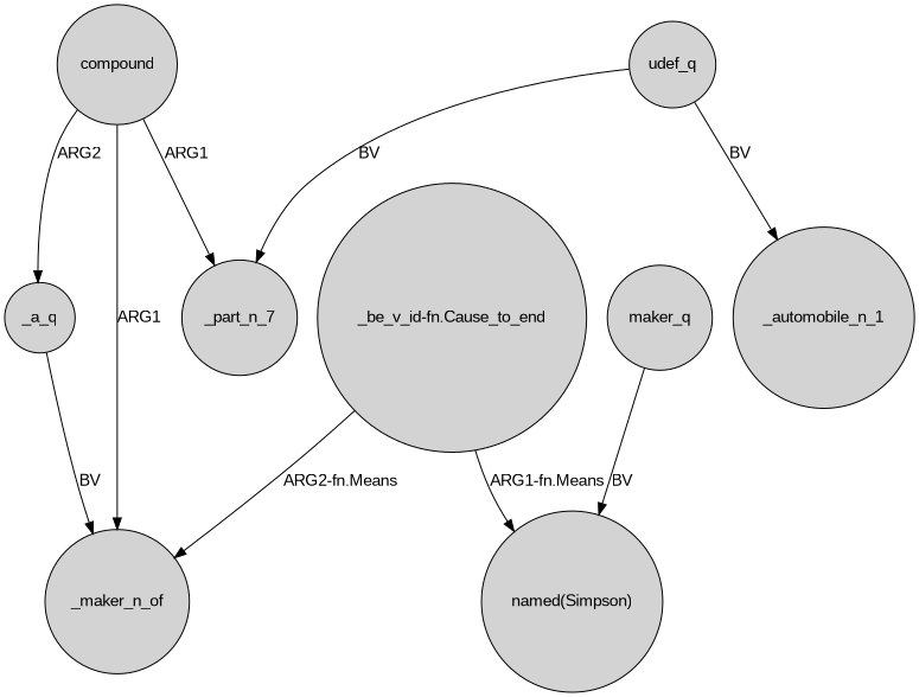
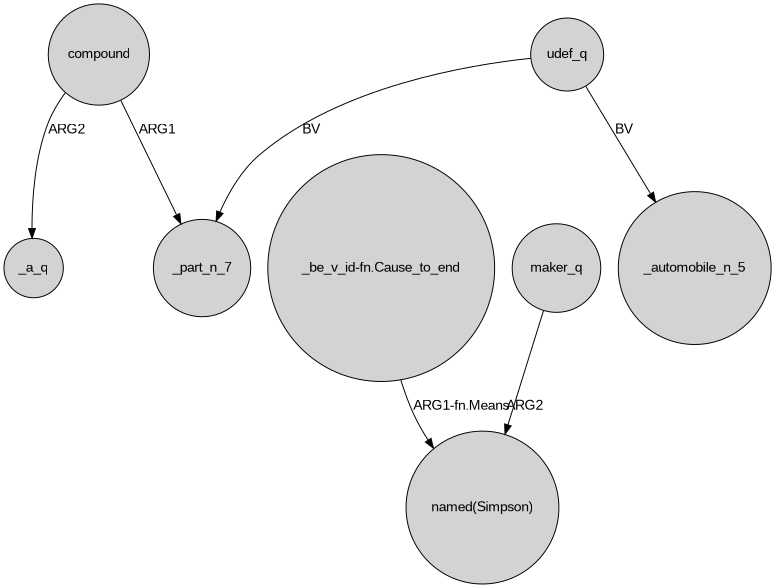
  digraph {
    fontname="Liberation Sans"
    node [fontname="Liberation Sans" shape=circle style=filled]
    edge [fontname="Liberation Sans"]
    compound
-   _maker_n_of
    n3 [label=_part_n_7]
    _a_q
    "_be_v_id-fn.Cause_to_end"
    "named(Simpson)"
    udef_q
-   _automobile_n_1
+   _automobile_n_1 [label=_automobile_n_5]
    n9 [label=maker_q]
-   compound -> _maker_n_of [label=ARG1]
    compound -> n3 [label=ARG1]
    compound -> _a_q [label=ARG2]
-   _a_q -> _maker_n_of [label=BV]
-   "_be_v_id-fn.Cause_to_end" -> _maker_n_of [label="ARG2-fn.Means"]
    "_be_v_id-fn.Cause_to_end" -> "named(Simpson)" [label="ARG1-fn.Means"]
    udef_q -> n3 [label=BV]
    udef_q -> _automobile_n_1 [label=BV]
-   n9 -> "named(Simpson)" [label=BV]
+   n9 -> "named(Simpson)" [label=ARG2]
  }
